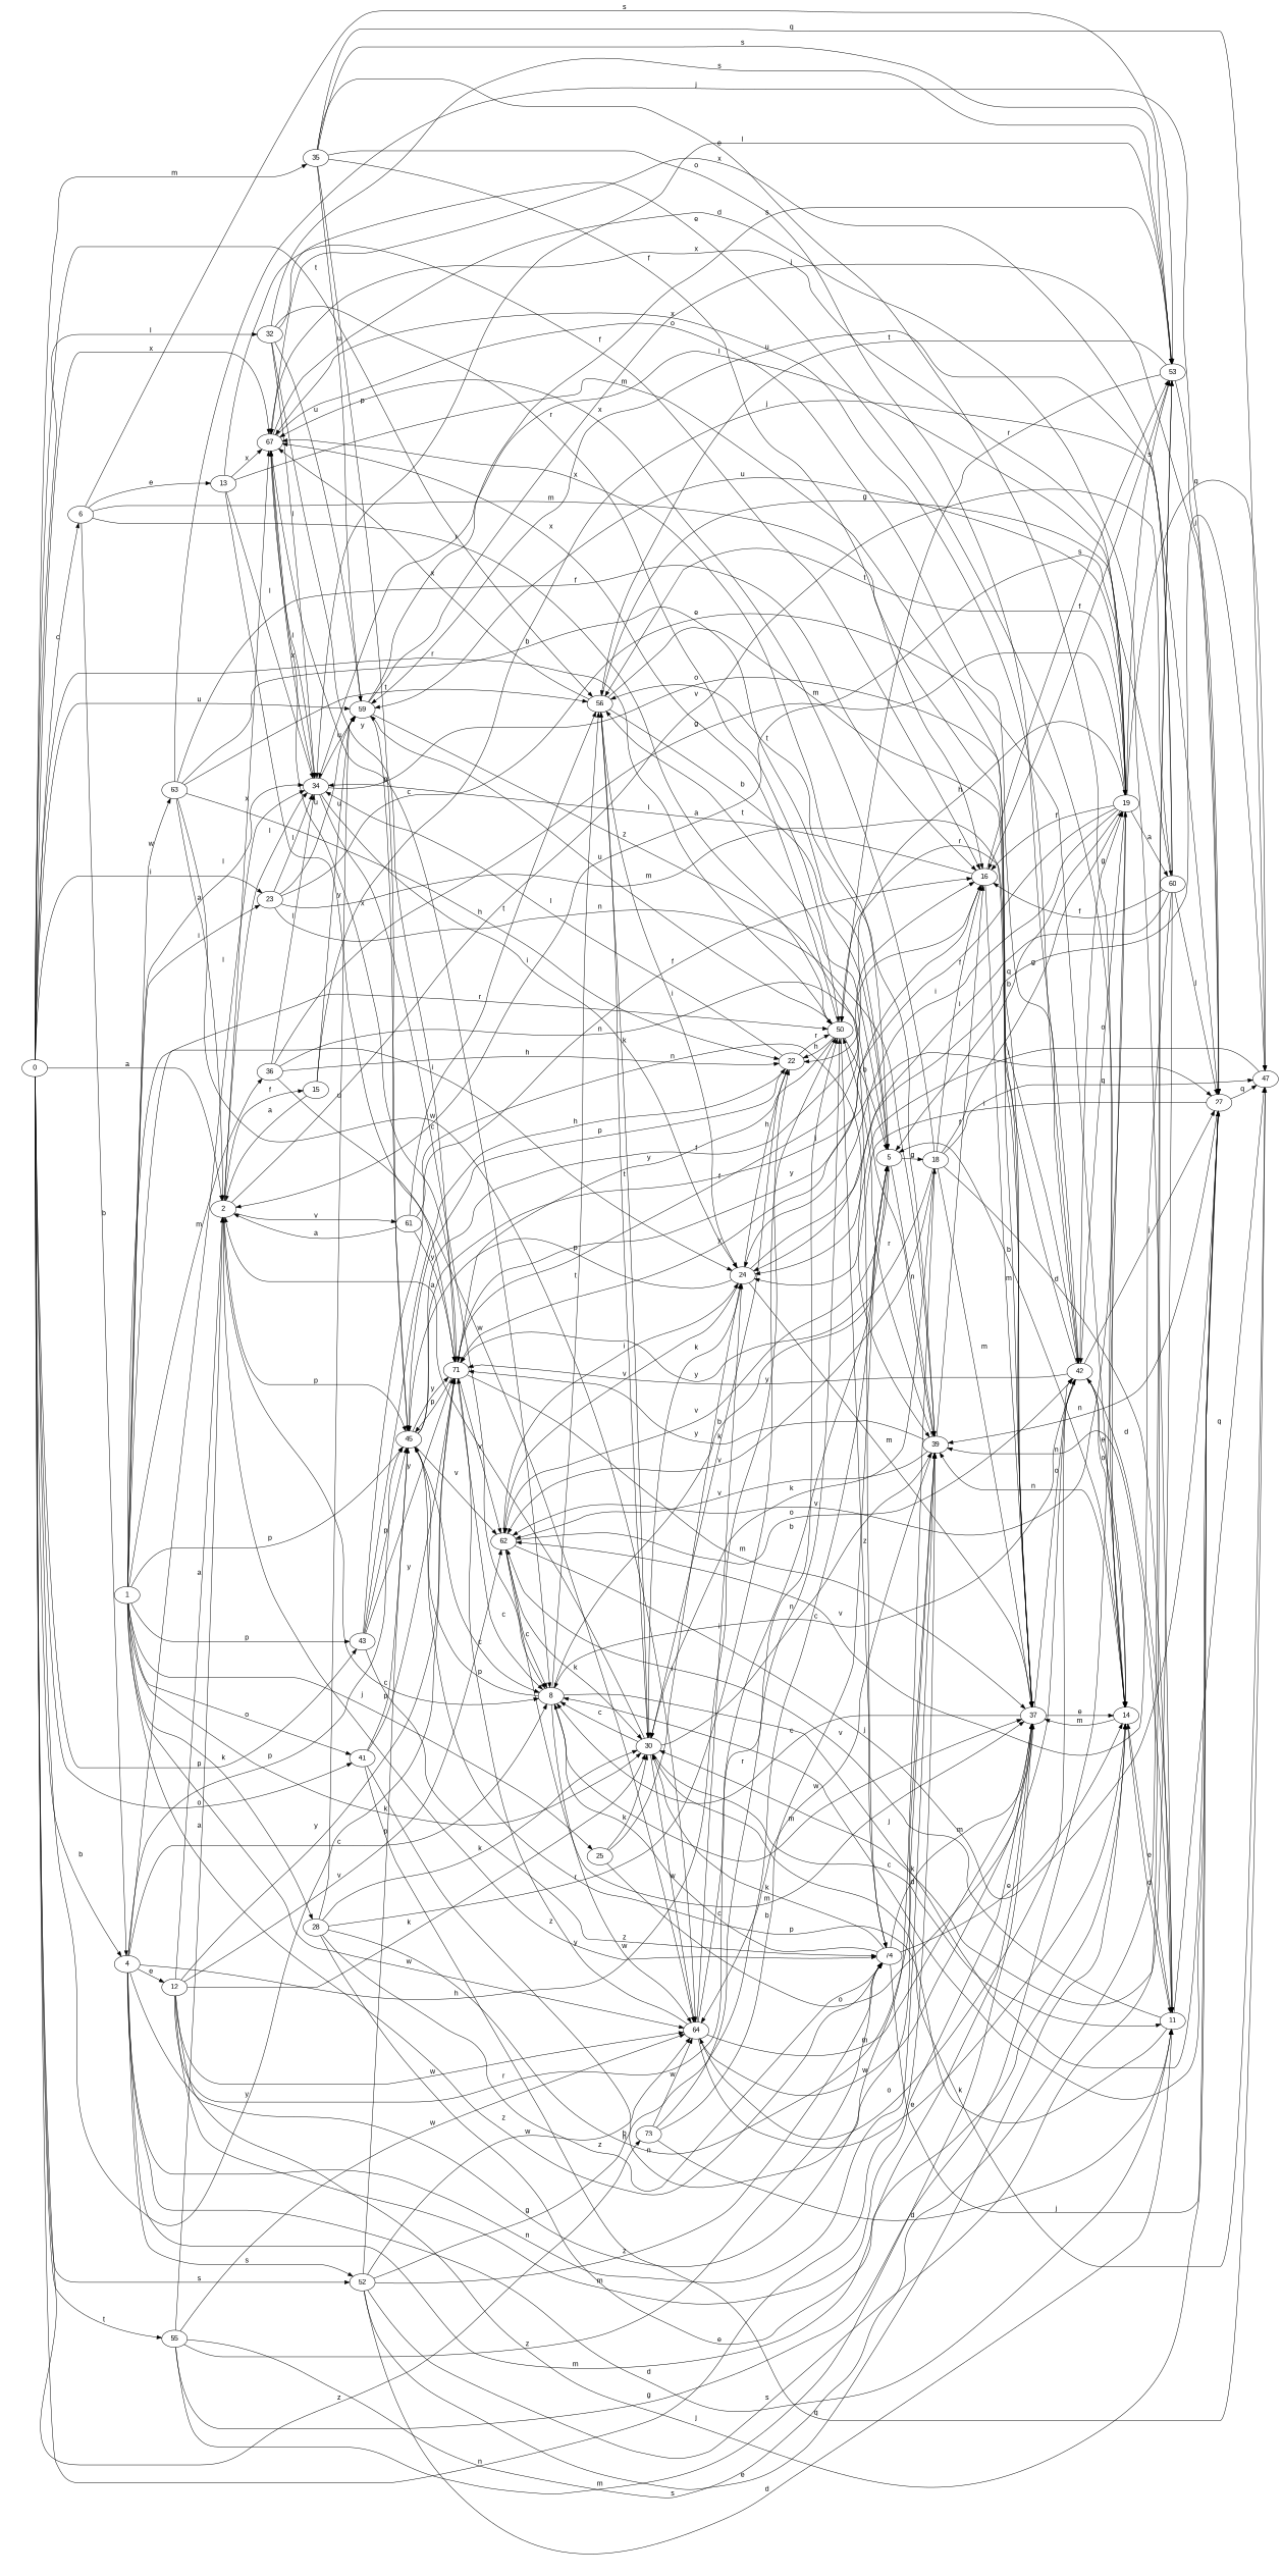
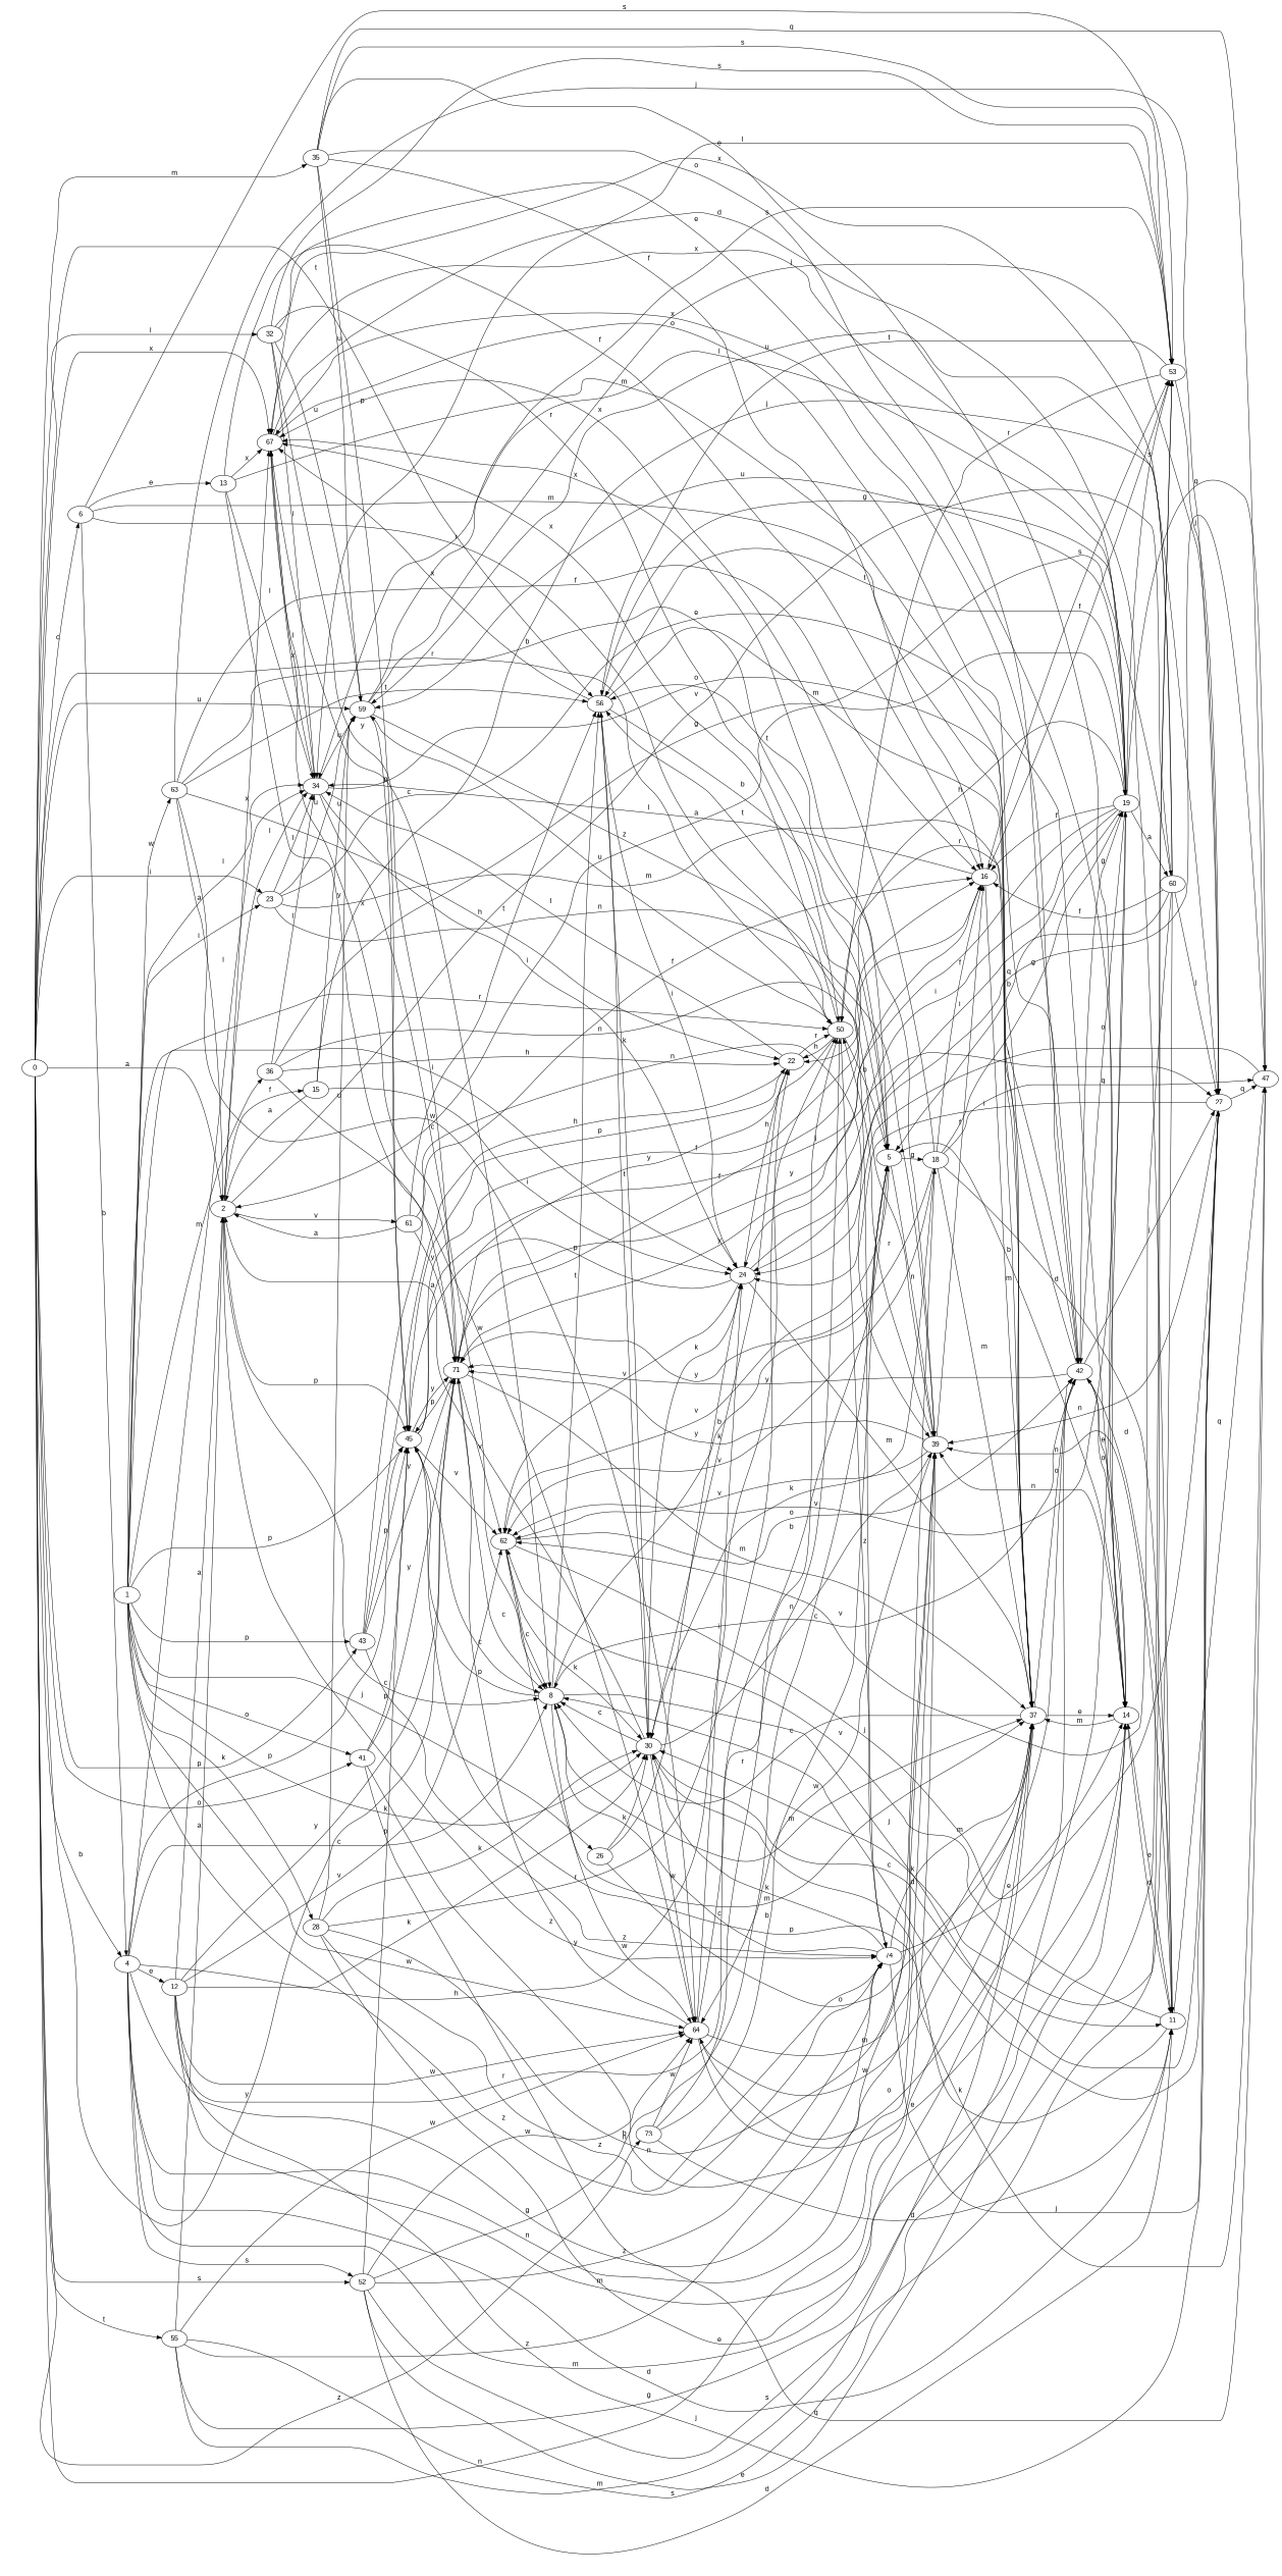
  strict digraph {
    fontname="Liberation Sans"
    rankdir=LR
    node [fontname="Liberation Sans"]
    edge [fontname="Liberation Sans"]
    0
    2
    4
    6
    23
    32
    35
    39
    41
    43
    50
    52
    55
    56
    59
    67
    71
    73
    34
    45
    74
    8
    15
    60
    61
    11
    12
    18
    22
    37
    13
    53
    14
    47
    16
    42
    64
    62
    5
    19
    24
    30
    27
    1
-   26 [label=25]
+   26
    28
    36
    63
    0 -> 2 [label=a]
    0 -> 4 [label=b]
    0 -> 6 [label=c]
    0 -> 23 [label=i]
    0 -> 32 [label=l]
    0 -> 35 [label=m]
    0 -> 39 [label=n]
    0 -> 41 [label=o]
    0 -> 43 [label=p]
    0 -> 50 [label=r]
    0 -> 52 [label=s]
    0 -> 55 [label=t]
    0 -> 56 [label=t]
    0 -> 59 [label=u]
    0 -> 67 [label=x]
    0 -> 71 [label=y]
    0 -> 73 [label=z]
    2 -> 67 [label=x]
    2 -> 34 [label=l]
    2 -> 45 [label=p]
    2 -> 74 [label=z]
    2 -> 8 [label=c]
    2 -> 15 [label=f]
    2 -> 60 [label=v]
    2 -> 61 [label=v]
    4 -> 39 [label=n]
    4 -> 52 [label=s]
    4 -> 34 [label=l]
    4 -> 45 [label=p]
    4 -> 8 [label=c]
    4 -> 11 [label=d]
    4 -> 12 [label=e]
    4 -> 18 [label=g]
    4 -> 22 [label=h]
    4 -> 37 [label=m]
    6 -> 4 [label=b]
    6 -> 50 [label=r]
    6 -> 37 [label=m]
    6 -> 13 [label=e]
    6 -> 53 [label=s]
    23 -> 39 [label=n]
    23 -> 59 [label=u]
    23 -> 34 [label=l]
    23 -> 37 [label=m]
    23 -> 14 [label=e]
    32 -> 50 [label=r]
    32 -> 59 [label=u]
    32 -> 71 [label=y]
    32 -> 34 [label=l]
    32 -> 53 [label=s]
    32 -> 14 [label=e]
    35 -> 59 [label=u]
    35 -> 45 [label=p]
    35 -> 53 [label=s]
    35 -> 14 [label=e]
    35 -> 47 [label=q]
    35 -> 16 [label=f]
    35 -> 42 [label=o]
    39 -> 50 [label=r]
    39 -> 56 [label=t]
    39 -> 71 [label=y]
    39 -> 16 [label=f]
    39 -> 64 [label=w]
    39 -> 62 [label=v]
    41 -> 39 [label=n]
    41 -> 71 [label=y]
    41 -> 45 [label=p]
    41 -> 47 [label=q]
    43 -> 71 [label=y]
    43 -> 45 [label=p]
    43 -> 74 [label=z]
    43 -> 22 [label=h]
    43 -> 16 [label=f]
    50 -> 59 [label=u]
    50 -> 67 [label=x]
    50 -> 71 [label=y]
    50 -> 74 [label=z]
    50 -> 22 [label=h]
    50 -> 5 [label=b]
    52 -> 45 [label=p]
    52 -> 74 [label=z]
    52 -> 11 [label=d]
    52 -> 53 [label=s]
    52 -> 14 [label=e]
    52 -> 64 [label=w]
    52 -> 5 [label=b]
    55 -> 2 [label=a]
    55 -> 74 [label=z]
    55 -> 37 [label=m]
    55 -> 53 [label=s]
    55 -> 64 [label=w]
    55 -> 19 [label=g]
    56 -> 67 [label=x]
    56 -> 37 [label=m]
    56 -> 5 [label=b]
    56 -> 19 [label=g]
    56 -> 24 [label=i]
    56 -> 30 [label=k]
    59 -> 45 [label=p]
    59 -> 74 [label=z]
    59 -> 53 [label=s]
    59 -> 27 [label=j]
    67 -> 34 [label=l]
    67 -> 8 [label=c]
    67 -> 11 [label=d]
    67 -> 42 [label=o]
    71 -> 67 [label=x]
    71 -> 45 [label=p]
    71 -> 8 [label=c]
    71 -> 37 [label=m]
    71 -> 16 [label=f]
    71 -> 62 [label=v]
    73 -> 50 [label=r]
    73 -> 11 [label=d]
    73 -> 64 [label=w]
    73 -> 5 [label=b]
    34 -> 59 [label=u]
    34 -> 67 [label=x]
    34 -> 8 [label=c]
    34 -> 42 [label=o]
    34 -> 24 [label=i]
    45 -> 71 [label=y]
    45 -> 8 [label=c]
    45 -> 16 [label=f]
    45 -> 62 [label=v]
    45 -> 27 [label=j]
    74 -> 8 [label=c]
    74 -> 37 [label=m]
    74 -> 14 [label=e]
    74 -> 30 [label=k]
    74 -> 27 [label=j]
    8 -> 56 [label=t]
    8 -> 45 [label=p]
    8 -> 37 [label=m]
    8 -> 64 [label=w]
    8 -> 5 [label=b]
    8 -> 27 [label=j]
    15 -> 2 [label=a]
    15 -> 59 [label=u]
    15 -> 27 [label=j]
    60 -> 2 [label=a]
    60 -> 59 [label=u]
    60 -> 67 [label=x]
    60 -> 16 [label=f]
    60 -> 62 [label=v]
    60 -> 24 [label=i]
    60 -> 30 [label=k]
    60 -> 27 [label=j]
    61 -> 2 [label=a]
    61 -> 39 [label=n]
    61 -> 56 [label=t]
    61 -> 71 [label=y]
    11 -> 39 [label=n]
    11 -> 45 [label=p]
    11 -> 14 [label=e]
    11 -> 47 [label=q]
    11 -> 62 [label=v]
    12 -> 2 [label=a]
    12 -> 50 [label=r]
    12 -> 71 [label=y]
    12 -> 37 [label=m]
    12 -> 64 [label=w]
    12 -> 62 [label=v]
    12 -> 30 [label=k]
    12 -> 27 [label=j]
    18 -> 67 [label=x]
    18 -> 71 [label=y]
    18 -> 11 [label=d]
    18 -> 37 [label=m]
    18 -> 47 [label=q]
    18 -> 16 [label=f]
    18 -> 62 [label=v]
    18 -> 19 [label=g]
    18 -> 30 [label=k]
    22 -> 50 [label=r]
    22 -> 34 [label=l]
    22 -> 45 [label=p]
    22 -> 30 [label=k]
    37 -> 8 [label=c]
    37 -> 14 [label=e]
    37 -> 42 [label=o]
    37 -> 64 [label=w]
    13 -> 67 [label=x]
    13 -> 71 [label=y]
    13 -> 34 [label=l]
    13 -> 37 [label=m]
    13 -> 16 [label=f]
    53 -> 50 [label=r]
    53 -> 56 [label=t]
    53 -> 34 [label=l]
    53 -> 16 [label=f]
    53 -> 27 [label=j]
    14 -> 39 [label=n]
    14 -> 11 [label=d]
    14 -> 37 [label=m]
    14 -> 42 [label=o]
    14 -> 5 [label=b]
    47 -> 24 [label=i]
    47 -> 30 [label=k]
    16 -> 71 [label=y]
    16 -> 34 [label=l]
    16 -> 37 [label=m]
    16 -> 53 [label=s]
    42 -> 50 [label=r]
    42 -> 67 [label=x]
    42 -> 71 [label=y]
    42 -> 8 [label=c]
    42 -> 11 [label=d]
    42 -> 14 [label=e]
    42 -> 19 [label=g]
    42 -> 27 [label=j]
    64 -> 71 [label=y]
    64 -> 37 [label=m]
    64 -> 14 [label=e]
    64 -> 42 [label=o]
    64 -> 5 [label=b]
    64 -> 24 [label=i]
    62 -> 8 [label=c]
    62 -> 37 [label=m]
    62 -> 42 [label=o]
-   62 -> 24 [label=i]
+   15 -> 24 [label=i]
    62 -> 30 [label=k]
    62 -> 27 [label=j]
    5 -> 39 [label=n]
    5 -> 56 [label=t]
    5 -> 67 [label=x]
    5 -> 18 [label=g]
    5 -> 62 [label=v]
    19 -> 56 [label=t]
    19 -> 59 [label=u]
    19 -> 67 [label=x]
    19 -> 71 [label=y]
    19 -> 34 [label=l]
    19 -> 60 [label=a]
    19 -> 22 [label=h]
    19 -> 53 [label=s]
    19 -> 47 [label=q]
    19 -> 16 [label=f]
    19 -> 42 [label=o]
    19 -> 62 [label=v]
    19 -> 5 [label=b]
    19 -> 24 [label=i]
    24 -> 45 [label=p]
    24 -> 22 [label=h]
    24 -> 37 [label=m]
    24 -> 47 [label=q]
    24 -> 62 [label=v]
    24 -> 30 [label=k]
    30 -> 2 [label=a]
    30 -> 39 [label=n]
    30 -> 56 [label=t]
    30 -> 8 [label=c]
    30 -> 11 [label=d]
    30 -> 64 [label=w]
    27 -> 39 [label=n]
    27 -> 8 [label=c]
    27 -> 47 [label=q]
    27 -> 24 [label=i]
    1 -> 23 [label=i]
    1 -> 41 [label=o]
    1 -> 43 [label=p]
    1 -> 50 [label=r]
    1 -> 34 [label=l]
    1 -> 45 [label=p]
    1 -> 74 [label=z]
    1 -> 64 [label=w]
    1 -> 24 [label=i]
    1 -> 30 [label=k]
    1 -> 26 [label=j]
    1 -> 28 [label=k]
    1 -> 36 [label=m]
    1 -> 63 [label=w]
    26 -> 42 [label=o]
    26 -> 24 [label=i]
    26 -> 30 [label=k]
    28 -> 39 [label=n]
    28 -> 50 [label=r]
    28 -> 59 [label=u]
    28 -> 74 [label=z]
    28 -> 14 [label=e]
    28 -> 30 [label=k]
    36 -> 39 [label=n]
    36 -> 34 [label=l]
    36 -> 22 [label=h]
    36 -> 64 [label=w]
    36 -> 19 [label=g]
    63 -> 2 [label=a]
    63 -> 56 [label=t]
    63 -> 22 [label=h]
    63 -> 16 [label=f]
    63 -> 64 [label=w]
    63 -> 5 [label=b]
    63 -> 27 [label=j]
  }
